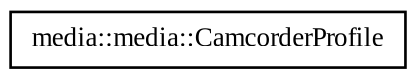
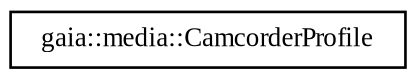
  digraph {
    rankdir=LR
    fontname="Liberation Serif"
-   n1 [color=black fillcolor=white fontname="Liberation Serif" fontsize=10 height=0.2 label="media::media::CamcorderProfile" shape=record style=filled width=0.4]
+   n1 [color=black fillcolor=white fontname="Liberation Serif" fontsize=10 height=0.2 label="gaia::media::CamcorderProfile" shape=record style=filled width=0.4]
  }
